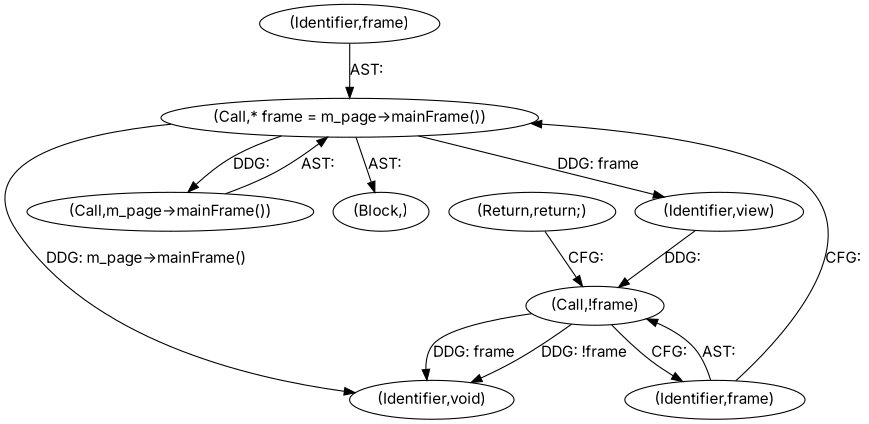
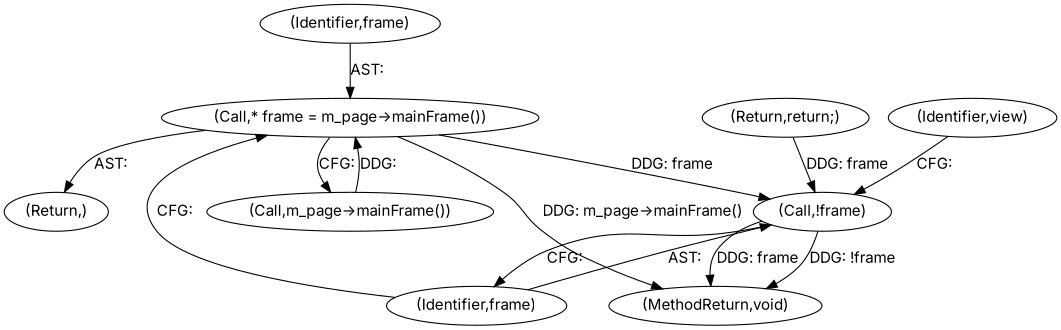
  digraph {
    fontname=Inter
    node [fontname=Inter]
    edge [fontname=Inter]
    n1 [label="(Call,* frame = m_page->mainFrame())"]
    n2 [label="(Call,!frame)"]
    n3 [label="(Call,m_page->mainFrame())"]
-   n4 [label="(Block,)"]
-   n5 [label="(Identifier,void)"]
+   n4 [label="(Return,)"]
+   n5 [label="(MethodReturn,void)"]
    n6 [label="(Identifier,frame)"]
    n7 [label="(Identifier,frame)"]
    n8 [label="(Identifier,view)"]
    n9 [label="(Return,return;)"]
-   n1 -> n8 [label="DDG: frame"]
-   n1 -> n3 [label="DDG: "]
+   n1 -> n2 [label="DDG: frame"]
+   n1 -> n3 [label="CFG: "]
    n1 -> n4 [label="AST: "]
    n1 -> n5 [label="DDG: m_page->mainFrame()"]
    n2 -> n5 [label="DDG: frame"]
    n2 -> n5 [label="DDG: !frame"]
    n2 -> n6 [label="CFG: "]
-   n3 -> n1 [label="AST: "]
+   n3 -> n1 [label="DDG: "]
    n6 -> n1 [label="CFG: "]
    n6 -> n2 [label="AST: "]
    n7 -> n1 [label="AST: "]
-   n8 -> n2 [label="DDG: "]
-   n9 -> n2 [label="CFG: "]
+   n8 -> n2 [label="CFG: "]
+   n9 -> n2 [label="DDG: frame"]
  }
